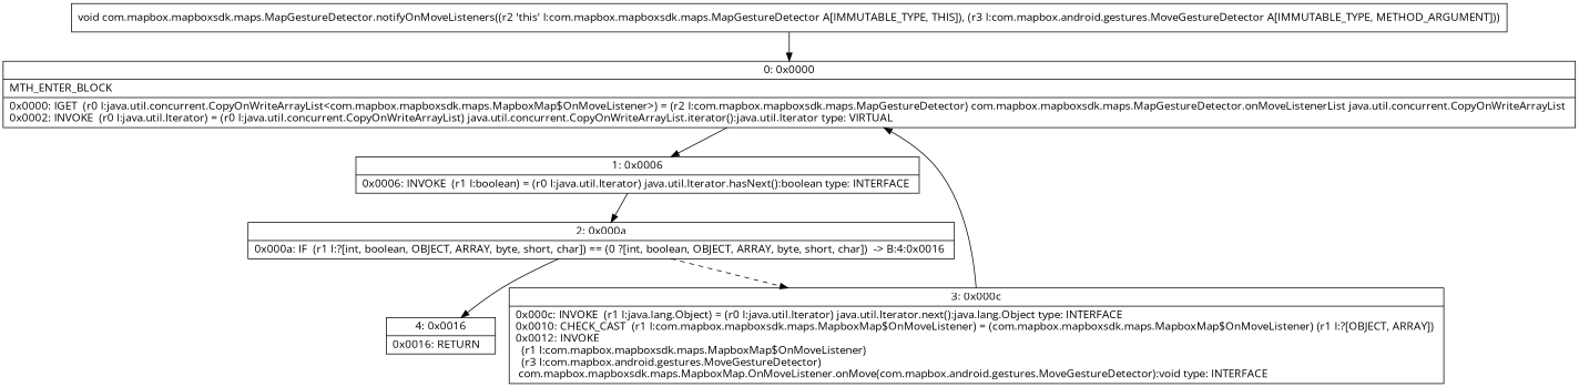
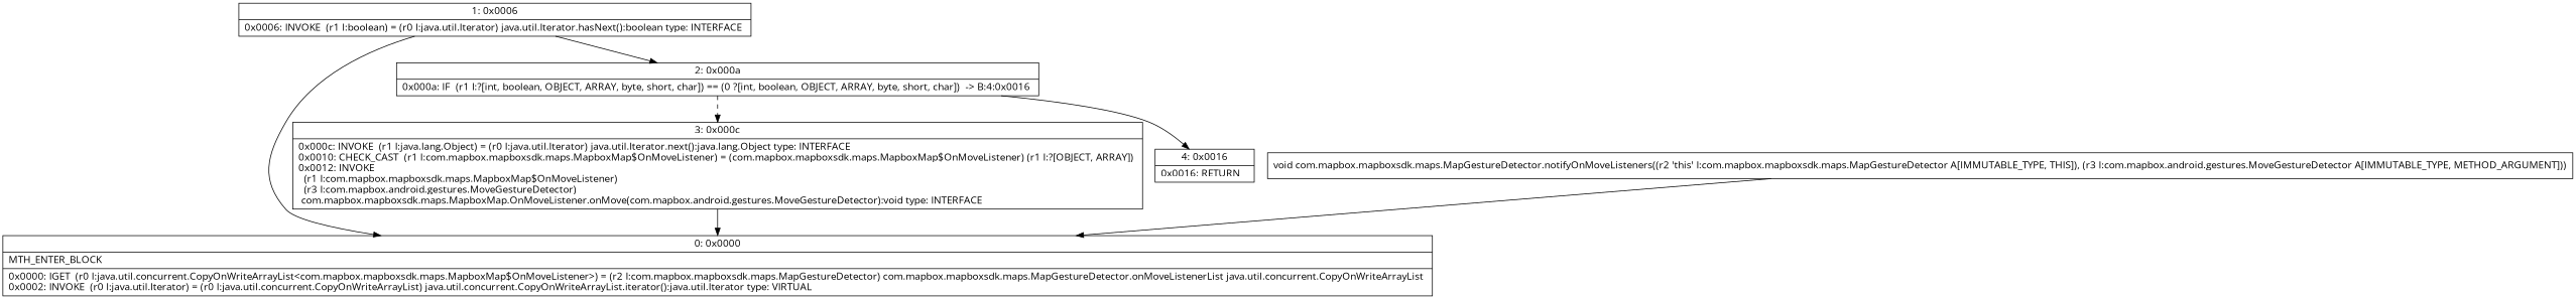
  digraph {
    fontname="Open Sans"
    node [fontname="Open Sans" shape=record]
    edge [fontname="Open Sans"]
    n1 [label="{0\:\ 0x0000|MTH_ENTER_BLOCK\l|0x0000: IGET  (r0 I:java.util.concurrent.CopyOnWriteArrayList\<com.mapbox.mapboxsdk.maps.MapboxMap$OnMoveListener\>) = (r2 I:com.mapbox.mapboxsdk.maps.MapGestureDetector) com.mapbox.mapboxsdk.maps.MapGestureDetector.onMoveListenerList java.util.concurrent.CopyOnWriteArrayList \l0x0002: INVOKE  (r0 I:java.util.Iterator) = (r0 I:java.util.concurrent.CopyOnWriteArrayList) java.util.concurrent.CopyOnWriteArrayList.iterator():java.util.Iterator type: VIRTUAL \l}"]
    n2 [label="{1\:\ 0x0006|0x0006: INVOKE  (r1 I:boolean) = (r0 I:java.util.Iterator) java.util.Iterator.hasNext():boolean type: INTERFACE \l}"]
    n3 [label="{2\:\ 0x000a|0x000a: IF  (r1 I:?[int, boolean, OBJECT, ARRAY, byte, short, char]) == (0 ?[int, boolean, OBJECT, ARRAY, byte, short, char])  \-\> B:4:0x0016 \l}"]
    n4 [label="{3\:\ 0x000c|0x000c: INVOKE  (r1 I:java.lang.Object) = (r0 I:java.util.Iterator) java.util.Iterator.next():java.lang.Object type: INTERFACE \l0x0010: CHECK_CAST  (r1 I:com.mapbox.mapboxsdk.maps.MapboxMap$OnMoveListener) = (com.mapbox.mapboxsdk.maps.MapboxMap$OnMoveListener) (r1 I:?[OBJECT, ARRAY]) \l0x0012: INVOKE  \l  (r1 I:com.mapbox.mapboxsdk.maps.MapboxMap$OnMoveListener)\l  (r3 I:com.mapbox.android.gestures.MoveGestureDetector)\l com.mapbox.mapboxsdk.maps.MapboxMap.OnMoveListener.onMove(com.mapbox.android.gestures.MoveGestureDetector):void type: INTERFACE \l}"]
    n5 [label="{4\:\ 0x0016|0x0016: RETURN   \l}"]
    n6 [label="{void com.mapbox.mapboxsdk.maps.MapGestureDetector.notifyOnMoveListeners((r2 'this' I:com.mapbox.mapboxsdk.maps.MapGestureDetector A[IMMUTABLE_TYPE, THIS]), (r3 I:com.mapbox.android.gestures.MoveGestureDetector A[IMMUTABLE_TYPE, METHOD_ARGUMENT])) }"]
-   n1 -> n2
+   n2 -> n1
    n2 -> n3
    n3 -> n4 [style=dashed]
    n3 -> n5
    n4 -> n1
    n6 -> n1
  }
